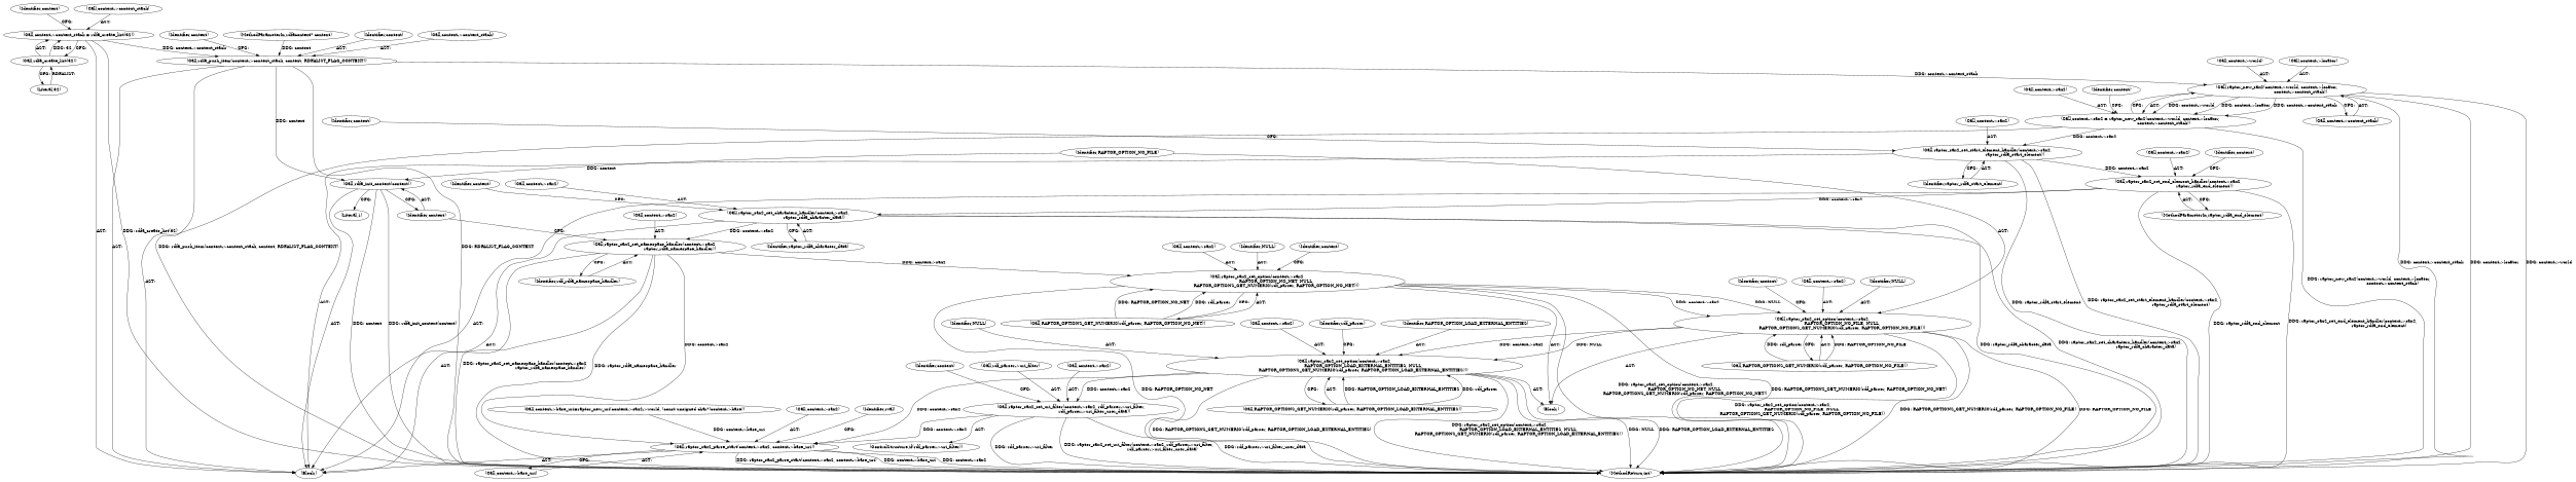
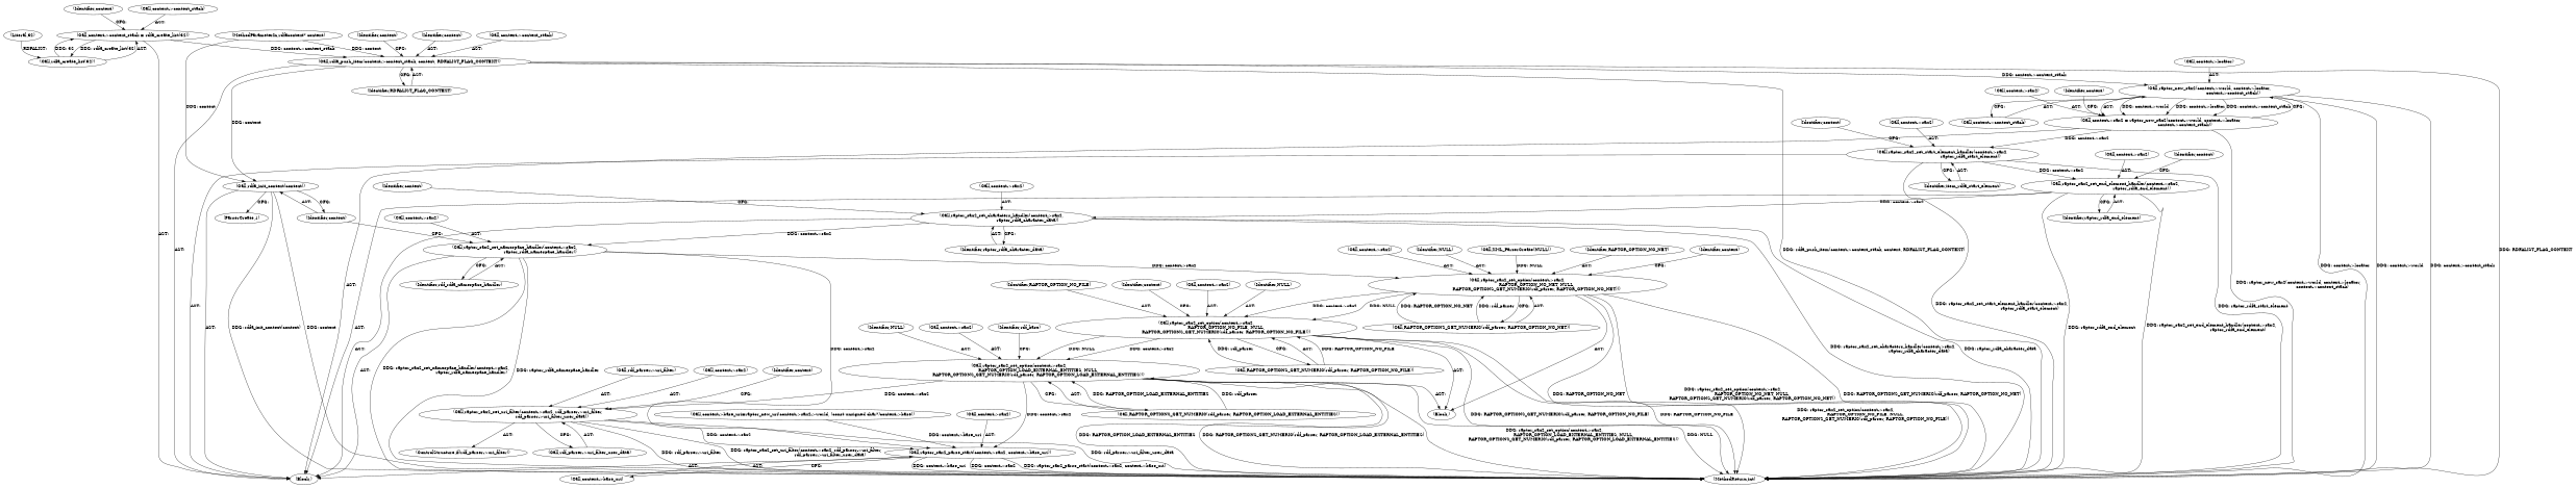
  digraph {
    n1 [label="(Call,context->context_stack = rdfa_create_list(32))"]
    n2 [label="(Call,rdfa_create_list(32))"]
    n3 [label="(Call,rdfa_push_item(context->context_stack, context, RDFALIST_FLAG_CONTEXT))"]
    n4 [label="(MethodReturn,int)"]
    n5 [label="(Block,)"]
    n6 [label="(Literal,32)"]
    n7 [label="(Call,raptor_new_sax2(context->world, context->locator,\n                                   context->context_stack))"]
    n8 [label="(Call,rdfa_init_context(context))"]
+   n9 [label="(Identifier,RDFALIST_FLAG_CONTEXT)"]
    n10 [label="(Call,context->sax2 = raptor_new_sax2(context->world, context->locator,\n                                   context->context_stack))"]
    n11 [label="(Call,context->context_stack)"]
    n12 [label="(Identifier,context)"]
-   n13 [label="(Literal,1)"]
+   n13 [label="(ParserCreate,1)"]
    n14 [label="(Call,raptor_sax2_set_start_element_handler(context->sax2,\n                                         raptor_rdfa_start_element))"]
    n15 [label="(Call,raptor_sax2_set_end_element_handler(context->sax2,\n                                       raptor_rdfa_end_element))"]
-   n16 [label="(Identifier,raptor_rdfa_start_element)"]
+   n16 [label="(Identifier,item_rdfa_start_element)"]
    n17 [label="(Call,raptor_sax2_set_characters_handler(context->sax2,\n                                      raptor_rdfa_character_data))"]
-   n18 [label="(MethodParameterIn,raptor_rdfa_end_element)"]
+   n18 [label="(Identifier,raptor_rdfa_end_element)"]
    n19 [label="(Call,raptor_sax2_set_namespace_handler(context->sax2,\n                                     raptor_rdfa_namespace_handler))"]
    n20 [label="(Identifier,raptor_rdfa_character_data)"]
    n21 [label="(Call,raptor_sax2_set_option(context->sax2,\n                            RAPTOR_OPTION_NO_NET, NULL,\n                            RAPTOR_OPTIONS_GET_NUMERIC(rdf_parser, RAPTOR_OPTION_NO_NET)))"]
    n22 [label="(Call,raptor_sax2_parse_start(context->sax2, context->base_uri))"]
    n23 [label="(Identifier,rdf_rdfa_namespace_handler)"]
    n24 [label="(Call,raptor_sax2_set_option(context->sax2,\n                             RAPTOR_OPTION_NO_FILE, NULL,\n                             RAPTOR_OPTIONS_GET_NUMERIC(rdf_parser, RAPTOR_OPTION_NO_FILE)))"]
    n25 [label="(Call,RAPTOR_OPTIONS_GET_NUMERIC(rdf_parser, RAPTOR_OPTION_NO_NET))"]
    n26 [label="(Block,)"]
    n27 [label="(Call,context->base_uri)"]
    n28 [label="(Call,raptor_sax2_set_option(context->sax2,\n                            RAPTOR_OPTION_LOAD_EXTERNAL_ENTITIES, NULL,\n                            RAPTOR_OPTIONS_GET_NUMERIC(rdf_parser, RAPTOR_OPTION_LOAD_EXTERNAL_ENTITIES)))"]
    n29 [label="(Call,RAPTOR_OPTIONS_GET_NUMERIC(rdf_parser, RAPTOR_OPTION_NO_FILE))"]
    n30 [label="(Call,raptor_sax2_set_uri_filter(context->sax2, rdf_parser->uri_filter,\n                                   rdf_parser->uri_filter_user_data))"]
    n31 [label="(Call,RAPTOR_OPTIONS_GET_NUMERIC(rdf_parser, RAPTOR_OPTION_LOAD_EXTERNAL_ENTITIES))"]
    n32 [label="(ControlStructure,if(rdf_parser->uri_filter))"]
+   n33 [label="(Call,rdf_parser->uri_filter_user_data)"]
    n34 [label="(Identifier,context)"]
    n35 [label="(Call,context->sax2)"]
+   n36 [label="(Identifier,RAPTOR_OPTION_NO_NET)"]
    n37 [label="(Call,context->sax2)"]
    n38 [label="(Call,context->sax2)"]
-   n39 [label="(Call,context->world)"]
    n40 [label="(Identifier,NULL)"]
    n41 [label="(Identifier,context)"]
    n42 [label="(Call,context->sax2)"]
    n43 [label="(Identifier,context)"]
    n44 [label="(Identifier,context)"]
    n45 [label="(Identifier,context)"]
    n46 [label="(Call,context->sax2)"]
    n47 [label="(Call,context->sax2)"]
    n48 [label="(Call,context->sax2)"]
-   n49 [label="(Identifier,rdf_parser)"]
+   n49 [label="(Identifier,rdf_base)"]
    n50 [label="(Identifier,NULL)"]
    n51 [label="(Call,rdf_parser->uri_filter)"]
    n52 [label="(Call,context->sax2)"]
    n53 [label="(Identifier,context)"]
    n54 [label="(MethodParameterIn,rdfacontext* context)"]
    n55 [label="(Call,context->sax2)"]
    n56 [label="(Identifier,context)"]
    n57 [label="(Call,context->context_stack)"]
    n58 [label="(Call,context->locator)"]
    n59 [label="(Identifier,context)"]
    n60 [label="(Identifier,RAPTOR_OPTION_NO_FILE)"]
-   n61 [label="(Identifier,rval)"]
    n62 [label="(Identifier,context)"]
    n63 [label="(Call,context->base_uri=raptor_new_uri(context->sax2->world, (const unsigned char*)context->base))"]
-   n64 [label="(Identifier,RAPTOR_OPTION_LOAD_EXTERNAL_ENTITIES)"]
    n65 [label="(Call,context->sax2)"]
    n66 [label="(Call,context->context_stack)"]
    n67 [label="(Identifier,context)"]
    n68 [label="(Identifier,NULL)"]
-   n1 -> n2 [label="CFG: "]
+   n69 [label="(Call,XML_ParserCreate(NULL))"]
+   n1 -> n2 [label="DDG: rdfa_create_list(32)"]
    n1 -> n3 [label="DDG: context->context_stack"]
-   n1 -> n4 [label="DDG: rdfa_create_list(32)"]
    n1 -> n5 [label="AST: "]
    n2 -> n1 [label="AST: "]
    n2 -> n1 [label="DDG: 32"]
-   n2 -> n6 [label="CFG: "]
    n3 -> n4 [label="DDG: rdfa_push_item(context->context_stack, context, RDFALIST_FLAG_CONTEXT)"]
    n3 -> n4 [label="DDG: RDFALIST_FLAG_CONTEXT"]
    n3 -> n5 [label="AST: "]
    n3 -> n7 [label="DDG: context->context_stack"]
    n3 -> n8 [label="DDG: context"]
+   n3 -> n9 [label="CFG: "]
    n6 -> n2 [label="RDFALIST: "]
    n7 -> n4 [label="DDG: context->world"]
    n7 -> n4 [label="DDG: context->context_stack"]
    n7 -> n4 [label="DDG: context->locator"]
    n7 -> n10 [label="AST: "]
    n7 -> n10 [label="DDG: context->world"]
    n7 -> n10 [label="DDG: context->locator"]
    n7 -> n10 [label="DDG: context->context_stack"]
    n7 -> n11 [label="CFG: "]
    n8 -> n4 [label="DDG: rdfa_init_context(context)"]
    n8 -> n4 [label="DDG: context"]
    n8 -> n5 [label="AST: "]
    n8 -> n12 [label="CFG: "]
    n8 -> n13 [label="CFG: "]
+   n9 -> n3 [label="AST: "]
    n10 -> n4 [label="DDG: raptor_new_sax2(context->world, context->locator,\n                                   context->context_stack)"]
    n10 -> n5 [label="AST: "]
    n10 -> n7 [label="CFG: "]
    n10 -> n14 [label="DDG: context->sax2"]
    n11 -> n7 [label="AST: "]
    n12 -> n8 [label="AST: "]
    n12 -> n19 [label="CFG: "]
    n14 -> n4 [label="DDG: raptor_sax2_set_start_element_handler(context->sax2,\n                                         raptor_rdfa_start_element)"]
    n14 -> n4 [label="DDG: raptor_rdfa_start_element"]
    n14 -> n5 [label="AST: "]
    n14 -> n15 [label="DDG: context->sax2"]
    n14 -> n16 [label="CFG: "]
    n15 -> n4 [label="DDG: raptor_rdfa_end_element"]
    n15 -> n4 [label="DDG: raptor_sax2_set_end_element_handler(context->sax2,\n                                       raptor_rdfa_end_element)"]
    n15 -> n5 [label="AST: "]
    n15 -> n17 [label="DDG: context->sax2"]
    n15 -> n18 [label="CFG: "]
    n16 -> n14 [label="AST: "]
    n17 -> n4 [label="DDG: raptor_rdfa_character_data"]
    n17 -> n4 [label="DDG: raptor_sax2_set_characters_handler(context->sax2,\n                                      raptor_rdfa_character_data)"]
    n17 -> n5 [label="AST: "]
    n17 -> n19 [label="DDG: context->sax2"]
    n17 -> n20 [label="CFG: "]
    n18 -> n15 [label="AST: "]
    n19 -> n4 [label="DDG: raptor_sax2_set_namespace_handler(context->sax2,\n                                     raptor_rdfa_namespace_handler)"]
    n19 -> n4 [label="DDG: raptor_rdfa_namespace_handler"]
    n19 -> n5 [label="AST: "]
    n19 -> n21 [label="DDG: context->sax2"]
    n19 -> n22 [label="DDG: context->sax2"]
    n19 -> n23 [label="CFG: "]
    n20 -> n17 [label="AST: "]
    n21 -> n4 [label="DDG: RAPTOR_OPTIONS_GET_NUMERIC(rdf_parser, RAPTOR_OPTION_NO_NET)"]
    n21 -> n4 [label="DDG: RAPTOR_OPTION_NO_NET"]
    n21 -> n4 [label="DDG: raptor_sax2_set_option(context->sax2,\n                            RAPTOR_OPTION_NO_NET, NULL,\n                            RAPTOR_OPTIONS_GET_NUMERIC(rdf_parser, RAPTOR_OPTION_NO_NET))"]
    n21 -> n24 [label="DDG: context->sax2"]
    n21 -> n24 [label="DDG: NULL"]
    n21 -> n25 [label="CFG: "]
    n21 -> n26 [label="AST: "]
    n22 -> n4 [label="DDG: raptor_sax2_parse_start(context->sax2, context->base_uri)"]
    n22 -> n4 [label="DDG: context->base_uri"]
    n22 -> n4 [label="DDG: context->sax2"]
    n22 -> n5 [label="AST: "]
    n22 -> n27 [label="CFG: "]
    n23 -> n19 [label="AST: "]
    n24 -> n4 [label="DDG: RAPTOR_OPTIONS_GET_NUMERIC(rdf_parser, RAPTOR_OPTION_NO_FILE)"]
    n24 -> n4 [label="DDG: RAPTOR_OPTION_NO_FILE"]
    n24 -> n4 [label="DDG: raptor_sax2_set_option(context->sax2,\n                             RAPTOR_OPTION_NO_FILE, NULL,\n                             RAPTOR_OPTIONS_GET_NUMERIC(rdf_parser, RAPTOR_OPTION_NO_FILE))"]
    n24 -> n26 [label="AST: "]
    n24 -> n28 [label="DDG: context->sax2"]
    n24 -> n28 [label="DDG: NULL"]
    n24 -> n29 [label="CFG: "]
    n25 -> n21 [label="AST: "]
    n25 -> n21 [label="DDG: RAPTOR_OPTION_NO_NET"]
    n25 -> n21 [label="DDG: rdf_parser"]
    n27 -> n22 [label="AST: "]
    n28 -> n4 [label="DDG: NULL"]
    n28 -> n4 [label="DDG: RAPTOR_OPTION_LOAD_EXTERNAL_ENTITIES"]
    n28 -> n4 [label="DDG: RAPTOR_OPTIONS_GET_NUMERIC(rdf_parser, RAPTOR_OPTION_LOAD_EXTERNAL_ENTITIES)"]
    n28 -> n4 [label="DDG: raptor_sax2_set_option(context->sax2,\n                            RAPTOR_OPTION_LOAD_EXTERNAL_ENTITIES, NULL,\n                            RAPTOR_OPTIONS_GET_NUMERIC(rdf_parser, RAPTOR_OPTION_LOAD_EXTERNAL_ENTITIES))"]
    n28 -> n22 [label="DDG: context->sax2"]
    n28 -> n26 [label="AST: "]
    n28 -> n30 [label="DDG: context->sax2"]
    n28 -> n31 [label="CFG: "]
    n29 -> n24 [label="AST: "]
    n29 -> n24 [label="DDG: RAPTOR_OPTION_NO_FILE"]
    n29 -> n24 [label="DDG: rdf_parser"]
    n30 -> n4 [label="DDG: rdf_parser->uri_filter"]
    n30 -> n4 [label="DDG: raptor_sax2_set_uri_filter(context->sax2, rdf_parser->uri_filter,\n                                   rdf_parser->uri_filter_user_data)"]
    n30 -> n4 [label="DDG: rdf_parser->uri_filter_user_data"]
    n30 -> n22 [label="DDG: context->sax2"]
    n30 -> n32 [label="AST: "]
+   n30 -> n33 [label="CFG: "]
    n31 -> n28 [label="AST: "]
    n31 -> n28 [label="DDG: RAPTOR_OPTION_LOAD_EXTERNAL_ENTITIES"]
    n31 -> n28 [label="DDG: rdf_parser"]
+   n33 -> n30 [label="AST: "]
    n34 -> n3 [label="CFG: "]
    n35 -> n17 [label="AST: "]
+   n36 -> n21 [label="AST: "]
    n37 -> n15 [label="AST: "]
    n38 -> n10 [label="AST: "]
-   n39 -> n7 [label="AST: "]
    n40 -> n28 [label="AST: "]
    n41 -> n14 [label="CFG: "]
    n42 -> n28 [label="AST: "]
    n43 -> n1 [label="CFG: "]
    n44 -> n24 [label="CFG: "]
    n45 -> n30 [label="CFG: "]
    n46 -> n24 [label="AST: "]
    n47 -> n14 [label="AST: "]
    n48 -> n22 [label="AST: "]
    n49 -> n28 [label="CFG: "]
    n50 -> n24 [label="AST: "]
    n51 -> n30 [label="AST: "]
    n52 -> n19 [label="AST: "]
    n53 -> n21 [label="CFG: "]
    n54 -> n3 [label="DDG: context"]
-   n60 -> n8 [label="DDG: context"]
+   n54 -> n8 [label="DDG: context"]
    n55 -> n30 [label="AST: "]
    n56 -> n3 [label="AST: "]
    n57 -> n3 [label="AST: "]
    n58 -> n7 [label="AST: "]
    n59 -> n17 [label="CFG: "]
    n60 -> n24 [label="AST: "]
-   n61 -> n22 [label="CFG: "]
    n62 -> n15 [label="CFG: "]
    n63 -> n22 [label="DDG: context->base_uri"]
-   n64 -> n28 [label="AST: "]
    n65 -> n21 [label="AST: "]
    n66 -> n1 [label="AST: "]
    n67 -> n10 [label="CFG: "]
    n68 -> n21 [label="AST: "]
+   n69 -> n21 [label="DDG: NULL"]
  }
